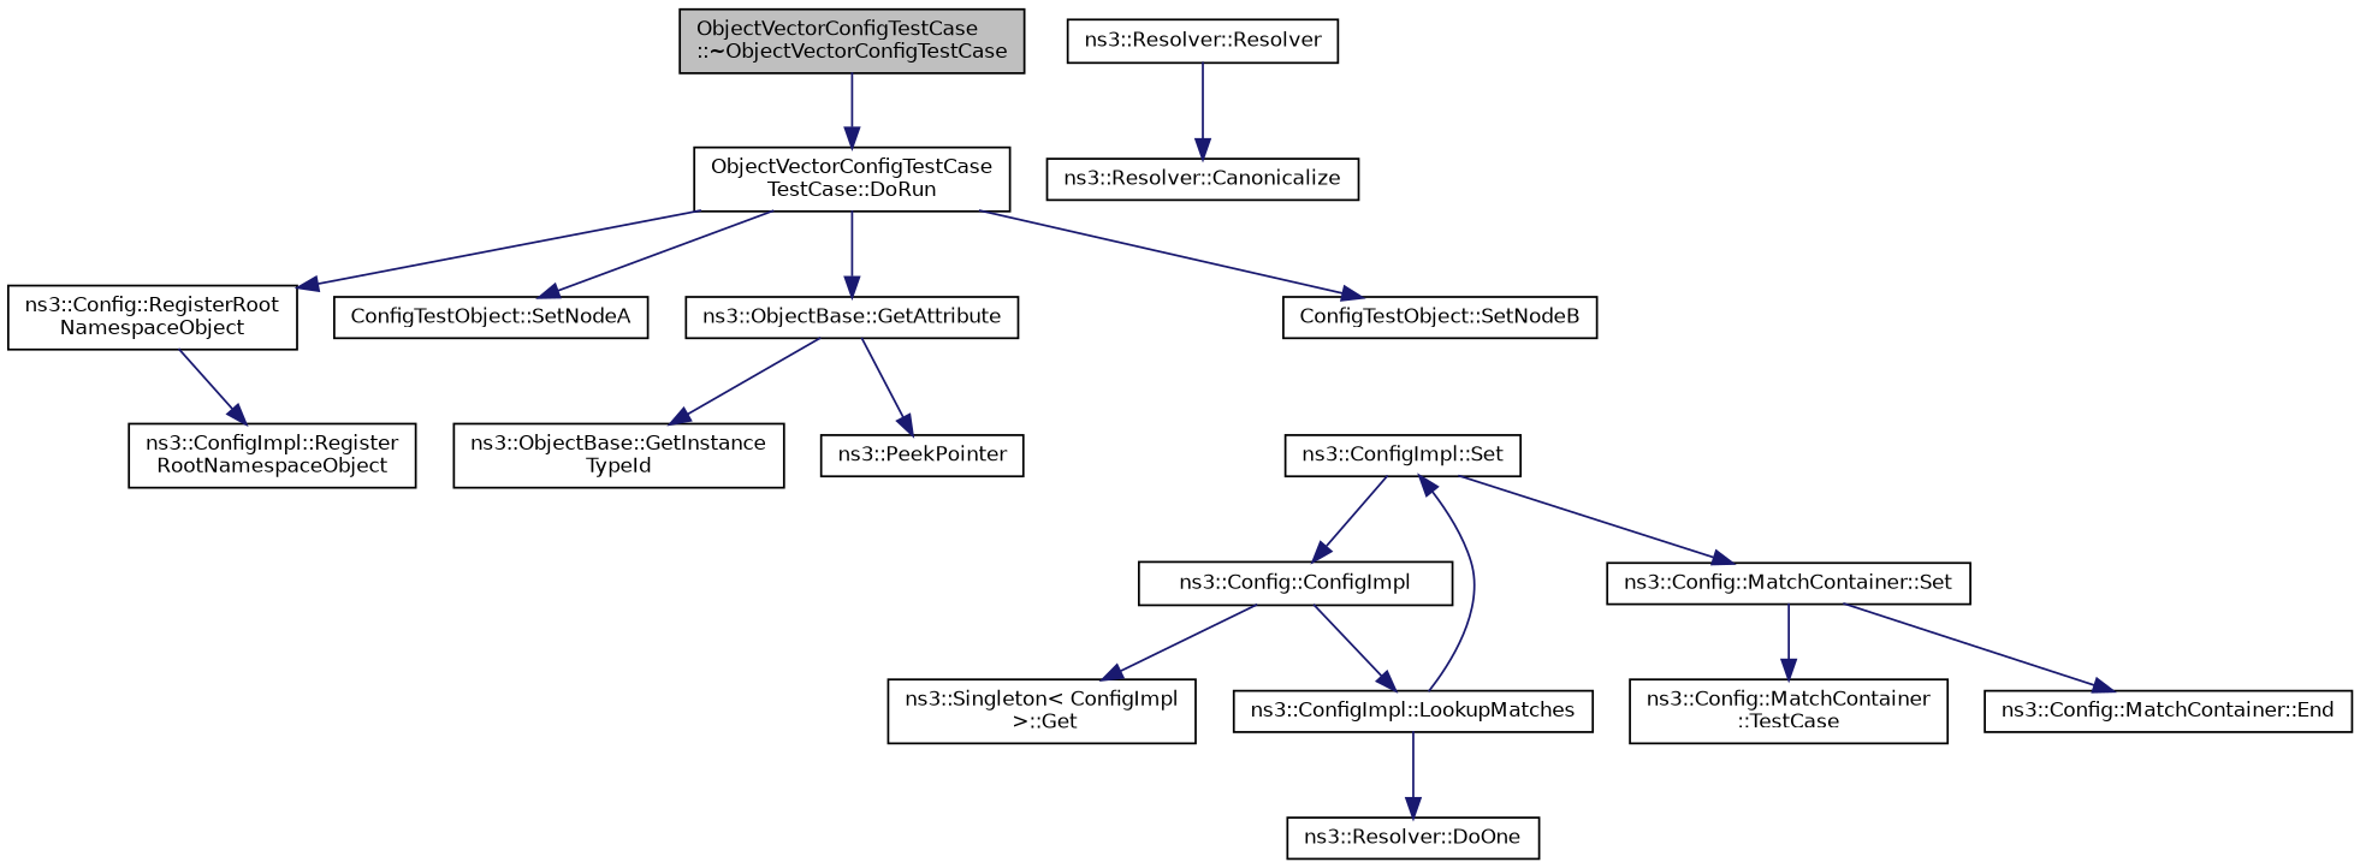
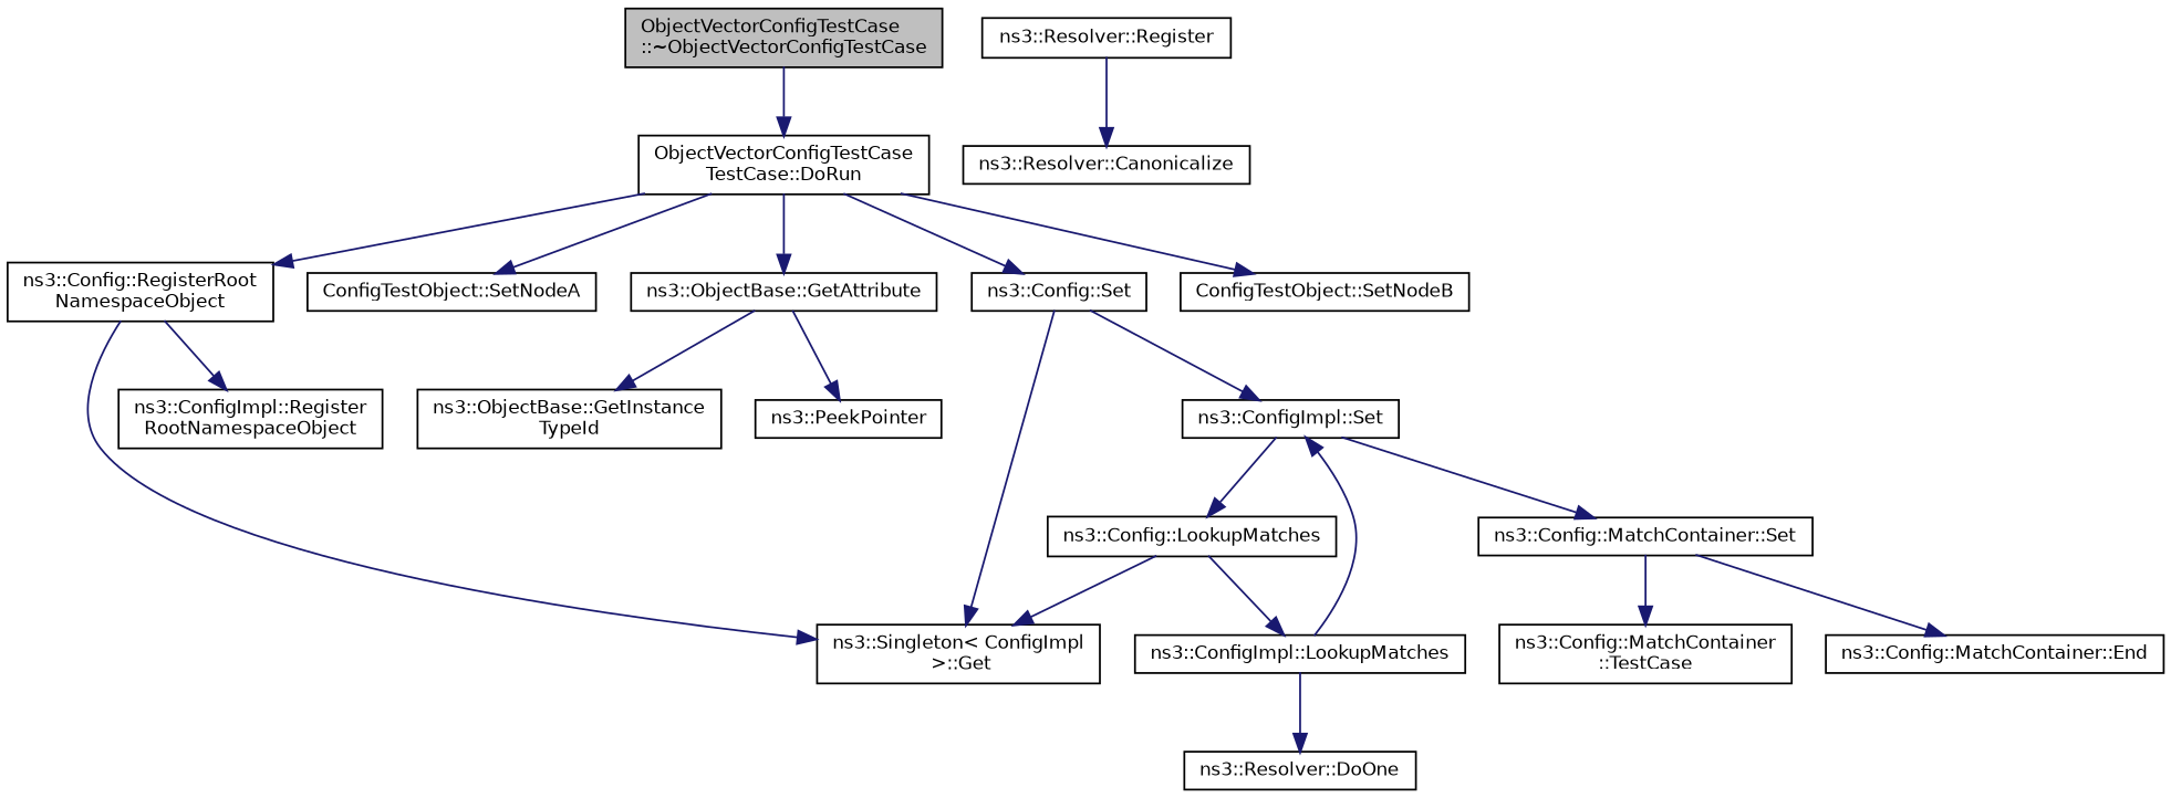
  digraph {
    rankdir=TB
    node [color=black fillcolor=white fontname=Helvetica fontsize=10 shape=record style=filled]
    edge [color=midnightblue fontname=Helvetica fontsize=10 labelfontname=Helvetica labelfontsize=10 style=solid]
    n1 [fillcolor=grey75 fontcolor=black height=0.2 label="ObjectVectorConfigTestCase\l::~ObjectVectorConfigTestCase" width=0.4]
    n2 [height=0.2 label="ObjectVectorConfigTestCase\lTestCase::DoRun" width=0.4]
    n3 [height=0.2 label="ns3::Config::RegisterRoot\lNamespaceObject" width=0.4]
    n4 [height=0.2 label="ConfigTestObject::SetNodeA" width=0.4]
    n5 [height=0.2 label="ns3::ObjectBase::GetAttribute" width=0.4]
+   n6 [height=0.2 label="ns3::Config::Set" width=0.4]
    n7 [height=0.2 label="ConfigTestObject::SetNodeB" width=0.4]
    n8 [height=0.2 label="ns3::Singleton\< ConfigImpl\l \>::Get" width=0.4]
    n9 [height=0.2 label="ns3::ConfigImpl::Register\lRootNamespaceObject" width=0.4]
    n10 [height=0.2 label="ns3::ObjectBase::GetInstance\lTypeId" width=0.4]
    n11 [height=0.2 label="ns3::PeekPointer" width=0.4]
    n12 [height=0.2 label="ns3::ConfigImpl::Set" width=0.4]
-   n13 [height=0.2 label="ns3::Config::ConfigImpl" width=0.4]
+   n13 [height=0.2 label="ns3::Config::LookupMatches" width=0.4]
    n14 [height=0.2 label="ns3::Config::MatchContainer::Set" width=0.4]
    n15 [height=0.2 label="ns3::ConfigImpl::LookupMatches" width=0.4]
    n16 [height=0.2 label="ns3::Config::MatchContainer\l::TestCase" width=0.4]
    n17 [height=0.2 label="ns3::Config::MatchContainer::End" width=0.4]
    n18 [height=0.2 label="ns3::Resolver::DoOne" width=0.4]
-   n19 [height=0.2 label="ns3::Resolver::Resolver" width=0.4]
+   n19 [height=0.2 label="ns3::Resolver::Register" width=0.4]
    n20 [height=0.2 label="ns3::Resolver::Canonicalize" width=0.4]
    n1 -> n2
    n2 -> n3
    n2 -> n4
    n2 -> n5
+   n2 -> n6
    n2 -> n7
+   n3 -> n8
    n3 -> n9
    n5 -> n10
    n5 -> n11
+   n6 -> n8
+   n6 -> n12
    n12 -> n13
    n12 -> n14
    n13 -> n8
    n13 -> n15
    n14 -> n16
    n14 -> n17
    n15 -> n12
    n15 -> n18
    n19 -> n20
  }
